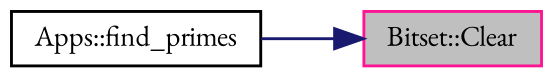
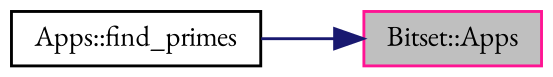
  digraph {
    rankdir=RL
    fontname="EB Garamond"
    node [fontname="EB Garamond" fontsize=10 shape=box style=filled]
-   n1 [color=deeppink fillcolor=grey75 fontcolor=black height=0.2 label="Bitset::Clear" width=0.4]
+   n1 [color=deeppink fillcolor=grey75 fontcolor=black height=0.2 label="Bitset::Apps" width=0.4]
    n2 [color=black fillcolor=white height=0.2 label="Apps::find_primes" width=0.4]
    n1 -> n2 [color=midnightblue dir=back fontname="EB Garamond" fontsize=10 labelfontname=Helvetica labelfontsize=10 style=solid]
  }
